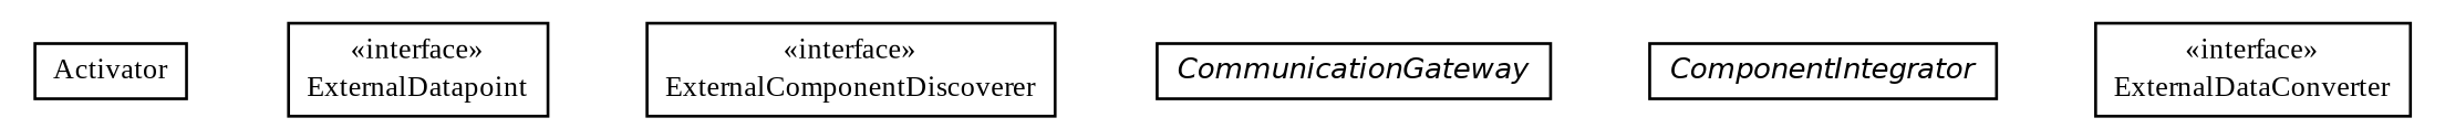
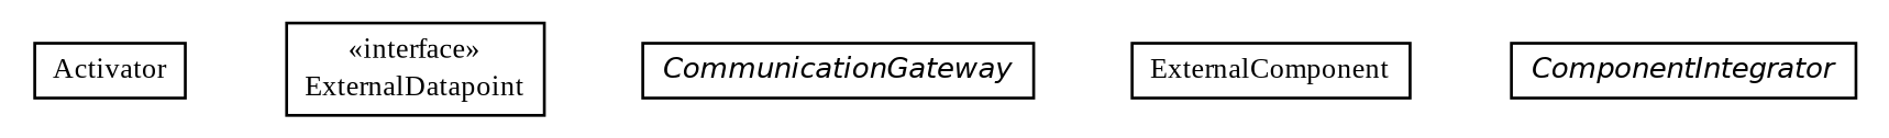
  digraph {
    nodesep=0.25
    ranksep=0.5
    fontname="Liberation Serif"
    node [fontcolor=black fontname="Liberation Serif" fontsize=10.0 shape=plaintext]
    n1 [label=<<table title="org.universAAL.lddi.abstraction.Activator" border="0" cellborder="1" cellspacing="0" cellpadding="2" port="p" href="./Activator.html"> 		<tr><td><table border="0" cellspacing="0" cellpadding="1"> <tr><td align="center" balign="center"> Activator </td></tr> 		</table></td></tr> 		</table>>]
    n2 [label=<<table title="org.universAAL.lddi.abstraction.ExternalDatapoint" border="0" cellborder="1" cellspacing="0" cellpadding="2" port="p" href="./ExternalDatapoint.html"> 		<tr><td><table border="0" cellspacing="0" cellpadding="1"> <tr><td align="center" balign="center"> &#171;interface&#187; </td></tr> <tr><td align="center" balign="center"> ExternalDatapoint </td></tr> 		</table></td></tr> 		</table>>]
-   n3 [label=<<table title="org.universAAL.lddi.abstraction.ExternalComponentDiscoverer" border="0" cellborder="1" cellspacing="0" cellpadding="2" port="p" href="./ExternalComponentDiscoverer.html"> 		<tr><td><table border="0" cellspacing="0" cellpadding="1"> <tr><td align="center" balign="center"> &#171;interface&#187; </td></tr> <tr><td align="center" balign="center"> ExternalComponentDiscoverer </td></tr> 		</table></td></tr> 		</table>>]
    n4 [label=<<table title="org.universAAL.lddi.abstraction.CommunicationGateway" border="0" cellborder="1" cellspacing="0" cellpadding="2" port="p" href="./CommunicationGateway.html"> 		<tr><td><table border="0" cellspacing="0" cellpadding="1"> <tr><td align="center" balign="center"><font face="Helvetica-Oblique"> CommunicationGateway </font></td></tr> 		</table></td></tr> 		</table>>]
+   n5 [label=<<table title="org.universAAL.lddi.abstraction.ExternalComponent" border="0" cellborder="1" cellspacing="0" cellpadding="2" port="p" href="./ExternalComponent.html"> 		<tr><td><table border="0" cellspacing="0" cellpadding="1"> <tr><td align="center" balign="center"> ExternalComponent </td></tr> 		</table></td></tr> 		</table>>]
    n6 [label=<<table title="org.universAAL.lddi.abstraction.ComponentIntegrator" border="0" cellborder="1" cellspacing="0" cellpadding="2" port="p" href="./ComponentIntegrator.html"> 		<tr><td><table border="0" cellspacing="0" cellpadding="1"> <tr><td align="center" balign="center"><font face="Helvetica-Oblique"> ComponentIntegrator </font></td></tr> 		</table></td></tr> 		</table>>]
-   n7 [label=<<table title="org.universAAL.lddi.abstraction.ExternalDataConverter" border="0" cellborder="1" cellspacing="0" cellpadding="2" port="p" href="./ExternalDataConverter.html"> 		<tr><td><table border="0" cellspacing="0" cellpadding="1"> <tr><td align="center" balign="center"> &#171;interface&#187; </td></tr> <tr><td align="center" balign="center"> ExternalDataConverter </td></tr> 		</table></td></tr> 		</table>>]
  }
